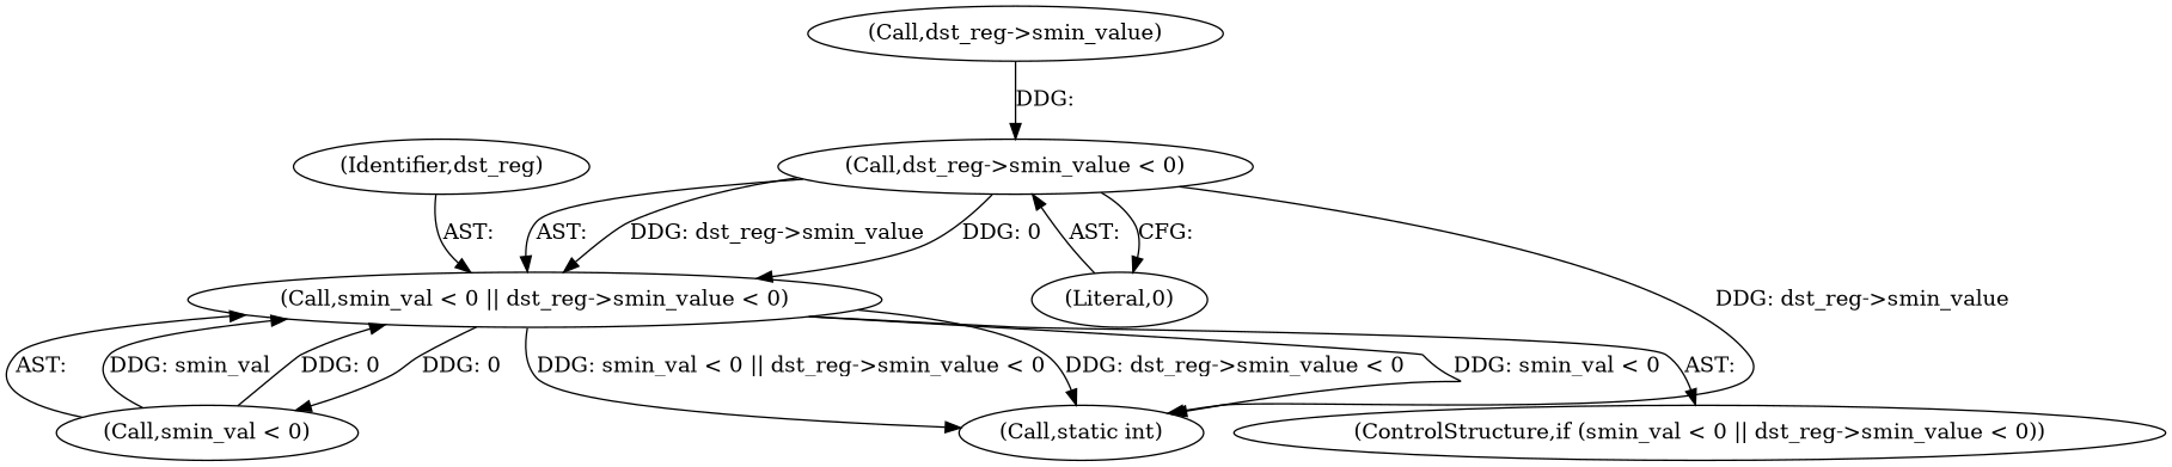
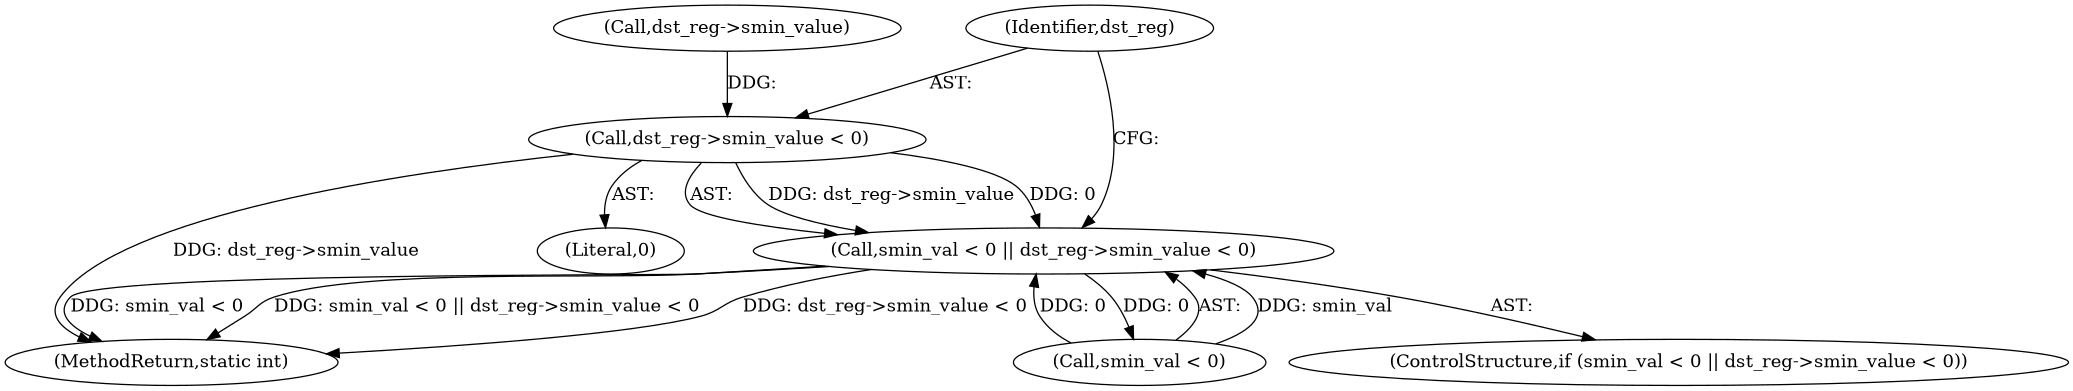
  digraph {
    n1 [label="(Call,dst_reg->smin_value < 0)"]
    n2 [label="(Call,smin_val < 0 || dst_reg->smin_value < 0)"]
    n3 [label="(Literal,0)"]
-   n4 [label="(Call,static int)"]
+   n4 [label="(MethodReturn,static int)"]
    n5 [label="(Call,smin_val < 0)"]
    n6 [label="(ControlStructure,if (smin_val < 0 || dst_reg->smin_value < 0))"]
    n7 [label="(Identifier,dst_reg)"]
    n8 [label="(Call,dst_reg->smin_value)"]
    n1 -> n2 [label="AST: "]
    n1 -> n2 [label="DDG: dst_reg->smin_value"]
    n1 -> n2 [label="DDG: 0"]
-   n1 -> n3 [label="CFG: "]
+   n1 -> n3 [label="AST: "]
    n1 -> n4 [label="DDG: dst_reg->smin_value"]
    n2 -> n4 [label="DDG: smin_val < 0"]
    n2 -> n4 [label="DDG: smin_val < 0 || dst_reg->smin_value < 0"]
    n2 -> n4 [label="DDG: dst_reg->smin_value < 0"]
    n2 -> n5 [label="DDG: 0"]
    n2 -> n6 [label="AST: "]
-   n3 -> n1 [label="AST: "]
+   n7 -> n1 [label="AST: "]
    n5 -> n2 [label="AST: "]
    n5 -> n2 [label="DDG: smin_val"]
    n5 -> n2 [label="DDG: 0"]
-   n7 -> n2 [label="AST: "]
+   n7 -> n2 [label="CFG: "]
    n8 -> n1 [label="DDG: "]
  }
